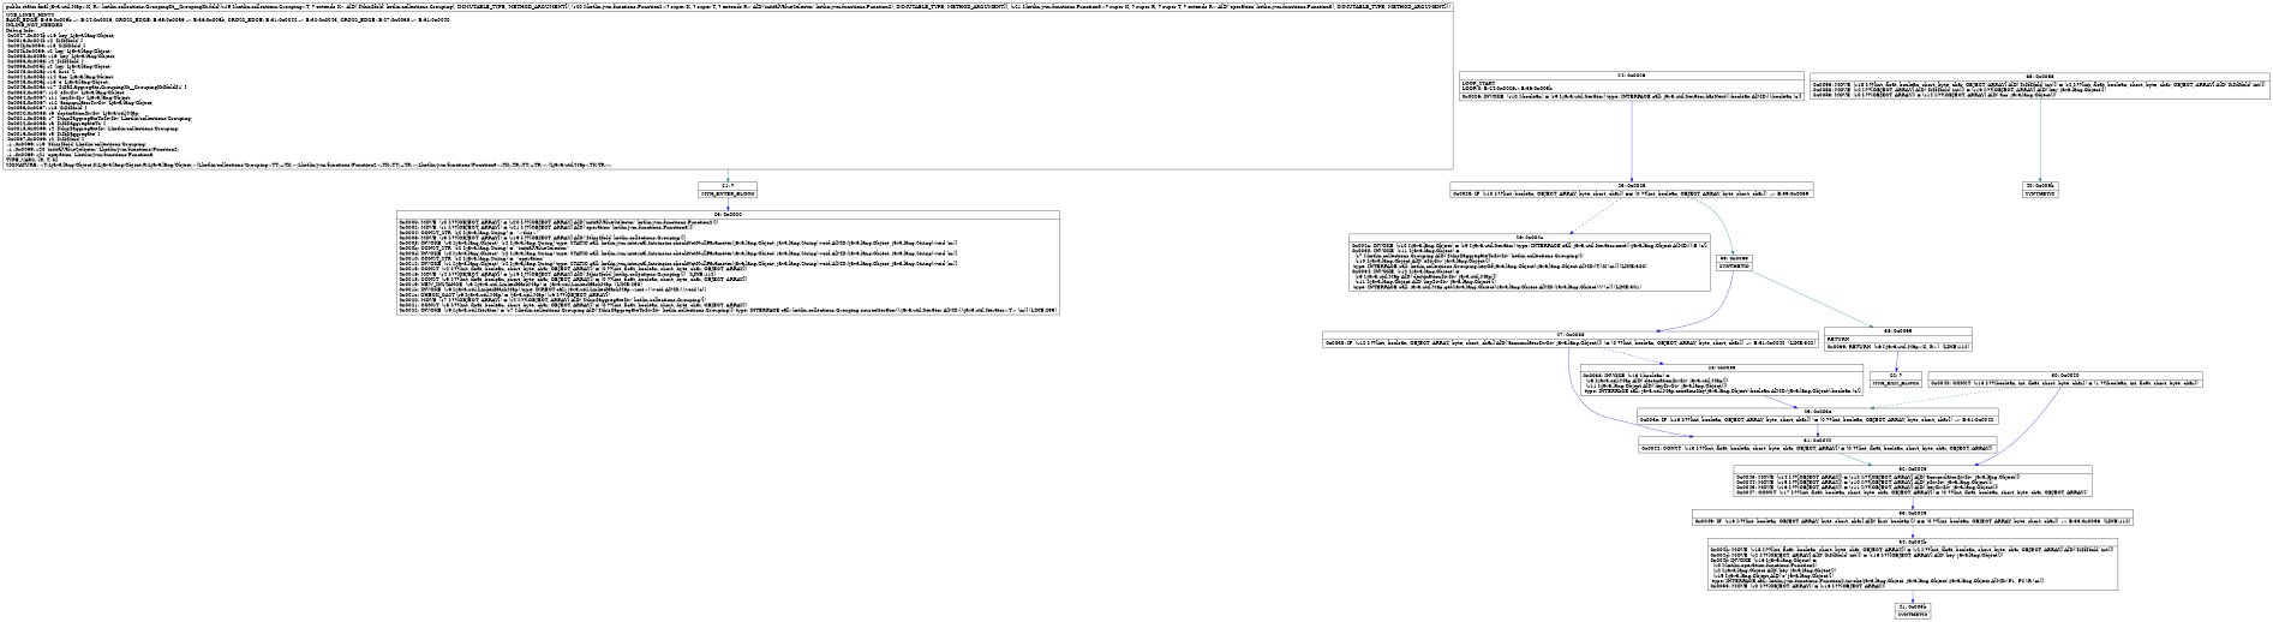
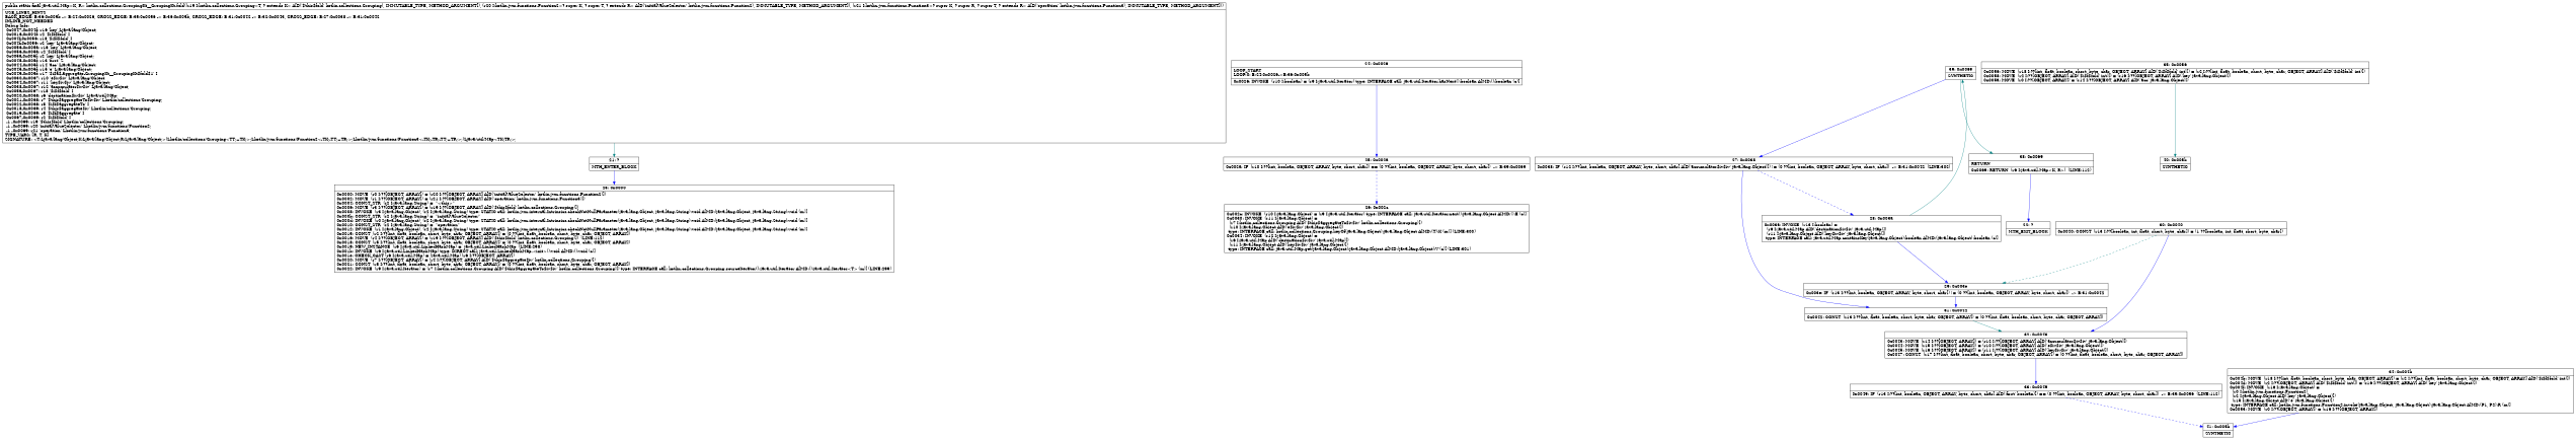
  digraph {
    node [shape=record]
    edge [color=blue]
    n1 [label="{21\:\ ?|MTH_ENTER_BLOCK\l}"]
    n2 [label="{23\:\ 0x0000|0x0000: MOVE  (r0 I:??[OBJECT, ARRAY]) = (r20 I:??[OBJECT, ARRAY] A[D('initialValueSelector' kotlin.jvm.functions.Function2)]) \l0x0002: MOVE  (r1 I:??[OBJECT, ARRAY]) = (r21 I:??[OBJECT, ARRAY] A[D('operation' kotlin.jvm.functions.Function3)]) \l0x0004: CONST_STR  (r2 I:java.lang.String) =  \"\<this\>\" \l0x0006: MOVE  (r3 I:??[OBJECT, ARRAY]) = (r19 I:??[OBJECT, ARRAY] A[D('$this$fold' kotlin.collections.Grouping)]) \l0x0008: INVOKE  (r3 I:java.lang.Object), (r2 I:java.lang.String) type: STATIC call: kotlin.jvm.internal.Intrinsics.checkNotNullParameter(java.lang.Object, java.lang.String):void A[MD:(java.lang.Object, java.lang.String):void (m)]\l0x000b: CONST_STR  (r2 I:java.lang.String) =  \"initialValueSelector\" \l0x000d: INVOKE  (r0 I:java.lang.Object), (r2 I:java.lang.String) type: STATIC call: kotlin.jvm.internal.Intrinsics.checkNotNullParameter(java.lang.Object, java.lang.String):void A[MD:(java.lang.Object, java.lang.String):void (m)]\l0x0010: CONST_STR  (r2 I:java.lang.String) =  \"operation\" \l0x0012: INVOKE  (r1 I:java.lang.Object), (r2 I:java.lang.String) type: STATIC call: kotlin.jvm.internal.Intrinsics.checkNotNullParameter(java.lang.Object, java.lang.String):void A[MD:(java.lang.Object, java.lang.String):void (m)]\l0x0015: CONST  (r2 I:??[int, float, boolean, short, byte, char, OBJECT, ARRAY]) = (0 ??[int, float, boolean, short, byte, char, OBJECT, ARRAY]) \l0x0016: MOVE  (r4 I:??[OBJECT, ARRAY]) = (r19 I:??[OBJECT, ARRAY] A[D('$this$fold' kotlin.collections.Grouping)])  (LINE:112)\l0x0018: CONST  (r5 I:??[int, float, boolean, short, byte, char, OBJECT, ARRAY]) = (0 ??[int, float, boolean, short, byte, char, OBJECT, ARRAY]) \l0x0019: NEW_INSTANCE  (r6 I:java.util.LinkedHashMap) =  java.util.LinkedHashMap  (LINE:298)\l0x001b: INVOKE  (r6 I:java.util.LinkedHashMap) type: DIRECT call: java.util.LinkedHashMap.\<init\>():void A[MD:():void (c)]\l0x001e: CHECK_CAST (r6 I:java.util.Map) = (java.util.Map) (r6 I:??[OBJECT, ARRAY]) \l0x0020: MOVE  (r7 I:??[OBJECT, ARRAY]) = (r4 I:??[OBJECT, ARRAY] A[D('$this$aggregate$iv' kotlin.collections.Grouping)]) \l0x0021: CONST  (r8 I:??[int, float, boolean, short, byte, char, OBJECT, ARRAY]) = (0 ??[int, float, boolean, short, byte, char, OBJECT, ARRAY]) \l0x0022: INVOKE  (r9 I:java.util.Iterator) = (r7 I:kotlin.collections.Grouping A[D('$this$aggregateTo$iv$iv' kotlin.collections.Grouping)]) type: INTERFACE call: kotlin.collections.Grouping.sourceIterator():java.util.Iterator A[MD:():java.util.Iterator\<T\> (m)] (LINE:299)\l}"]
    n3 [label="{24\:\ 0x0026|LOOP_START\lLOOP:0: B:24:0x0026\-\>B:36:0x005b\l|0x0026: INVOKE  (r10 I:boolean) = (r9 I:java.util.Iterator) type: INTERFACE call: java.util.Iterator.hasNext():boolean A[MD:():boolean (c)]\l}"]
    n4 [label="{25\:\ 0x002a|0x002a: IF  (r10 I:??[int, boolean, OBJECT, ARRAY, byte, short, char]) == (0 ??[int, boolean, OBJECT, ARRAY, byte, short, char])  \-\> B:39:0x0069 \l}"]
    n5 [label="{26\:\ 0x002c|0x002c: INVOKE  (r10 I:java.lang.Object) = (r9 I:java.util.Iterator) type: INTERFACE call: java.util.Iterator.next():java.lang.Object A[MD:():E (c)]\l0x0030: INVOKE  (r11 I:java.lang.Object) = \l  (r7 I:kotlin.collections.Grouping A[D('$this$aggregateTo$iv$iv' kotlin.collections.Grouping)])\l  (r10 I:java.lang.Object A[D('e$iv$iv' java.lang.Object)])\l type: INTERFACE call: kotlin.collections.Grouping.keyOf(java.lang.Object):java.lang.Object A[MD:(T):K (m)] (LINE:300)\l0x0034: INVOKE  (r12 I:java.lang.Object) = \l  (r6 I:java.util.Map A[D('destination$iv$iv' java.util.Map)])\l  (r11 I:java.lang.Object A[D('key$iv$iv' java.lang.Object)])\l type: INTERFACE call: java.util.Map.get(java.lang.Object):java.lang.Object A[MD:(java.lang.Object):V (c)] (LINE:301)\l}"]
    n6 [label="{39\:\ 0x0069|SYNTHETIC\l}"]
    n7 [label="{27\:\ 0x0038|0x0038: IF  (r12 I:??[int, boolean, OBJECT, ARRAY, byte, short, char] A[D('accumulator$iv$iv' java.lang.Object)]) != (0 ??[int, boolean, OBJECT, ARRAY, byte, short, char])  \-\> B:31:0x0042  (LINE:302)\l}"]
    n8 [label="{38\:\ 0x0069|RETURN\l|0x0069: RETURN  (r6 I:java.util.Map\<K, R\>)  (LINE:112)\l}"]
    n9 [label="{28\:\ 0x003a|0x003a: INVOKE  (r13 I:boolean) = \l  (r6 I:java.util.Map A[D('destination$iv$iv' java.util.Map)])\l  (r11 I:java.lang.Object A[D('key$iv$iv' java.lang.Object)])\l type: INTERFACE call: java.util.Map.containsKey(java.lang.Object):boolean A[MD:(java.lang.Object):boolean (c)]\l}"]
    n10 [label="{31\:\ 0x0042|0x0042: CONST  (r13 I:??[int, float, boolean, short, byte, char, OBJECT, ARRAY]) = (0 ??[int, float, boolean, short, byte, char, OBJECT, ARRAY]) \l}"]
    n11 [label="{29\:\ 0x003e|0x003e: IF  (r13 I:??[int, boolean, OBJECT, ARRAY, byte, short, char]) != (0 ??[int, boolean, OBJECT, ARRAY, byte, short, char])  \-\> B:31:0x0042 \l}"]
    n12 [label="{32\:\ 0x0043|0x0043: MOVE  (r14 I:??[OBJECT, ARRAY]) = (r12 I:??[OBJECT, ARRAY] A[D('accumulator$iv$iv' java.lang.Object)]) \l0x0044: MOVE  (r15 I:??[OBJECT, ARRAY]) = (r10 I:??[OBJECT, ARRAY] A[D('e$iv$iv' java.lang.Object)]) \l0x0045: MOVE  (r16 I:??[OBJECT, ARRAY]) = (r11 I:??[OBJECT, ARRAY] A[D('key$iv$iv' java.lang.Object)]) \l0x0047: CONST  (r17 I:??[int, float, boolean, short, byte, char, OBJECT, ARRAY]) = (0 ??[int, float, boolean, short, byte, char, OBJECT, ARRAY]) \l}"]
    n13 [label="{30\:\ 0x0040|0x0040: CONST  (r13 I:??[boolean, int, float, short, byte, char]) = (1 ??[boolean, int, float, short, byte, char]) \l}"]
    n14 [label="{33\:\ 0x0049|0x0049: IF  (r13 I:??[int, boolean, OBJECT, ARRAY, byte, short, char] A[D('first' boolean)]) == (0 ??[int, boolean, OBJECT, ARRAY, byte, short, char])  \-\> B:35:0x0056  (LINE:112)\l}"]
-   n15 [label="{34\:\ 0x004b|0x004b: MOVE  (r18 I:??[int, float, boolean, short, byte, char, OBJECT, ARRAY]) = (r2 I:??[int, float, boolean, short, byte, char, OBJECT, ARRAY] A[D('$i$f$fold' int)]) \l0x004d: MOVE  (r2 I:??[OBJECT, ARRAY] A[D('$i$f$fold' int)]) = (r16 I:??[OBJECT, ARRAY] A[D('key' java.lang.Object)]) \l0x004f: INVOKE  (r16 I:java.lang.Object) = \l  (r0 I:kotlin.operation.functions.Function2)\l  (r2 I:java.lang.Object A[D('key' java.lang.Object)])\l  (r15 I:java.lang.Object A[D('e' java.lang.Object)])\l type: INTERFACE call: kotlin.jvm.functions.Function2.invoke(java.lang.Object, java.lang.Object):java.lang.Object A[MD:(P1, P2):R (m)]\l0x0053: MOVE  (r0 I:??[OBJECT, ARRAY]) = (r16 I:??[OBJECT, ARRAY]) \l}"]
+   n15 [label="{34\:\ 0x004b|0x004b: MOVE  (r18 I:??[int, float, boolean, short, byte, char, OBJECT, ARRAY]) = (r2 I:??[int, float, boolean, short, byte, char, OBJECT, ARRAY] A[D('$i$f$fold' int)]) \l0x004d: MOVE  (r2 I:??[OBJECT, ARRAY] A[D('$i$f$fold' int)]) = (r16 I:??[OBJECT, ARRAY] A[D('key' java.lang.Object)]) \l0x004f: INVOKE  (r16 I:java.lang.Object) = \l  (r0 I:kotlin.jvm.functions.Function2)\l  (r2 I:java.lang.Object A[D('key' java.lang.Object)])\l  (r15 I:java.lang.Object A[D('e' java.lang.Object)])\l type: INTERFACE call: kotlin.jvm.functions.Function2.invoke(java.lang.Object, java.lang.Object):java.lang.Object A[MD:(P1, P2):R (m)]\l0x0053: MOVE  (r0 I:??[OBJECT, ARRAY]) = (r16 I:??[OBJECT, ARRAY]) \l}"]
    n16 [label="{41\:\ 0x005b|SYNTHETIC\l}"]
    n17 [label="{35\:\ 0x0056|0x0056: MOVE  (r18 I:??[int, float, boolean, short, byte, char, OBJECT, ARRAY] A[D('$i$f$fold' int)]) = (r2 I:??[int, float, boolean, short, byte, char, OBJECT, ARRAY] A[D('$i$f$fold' int)]) \l0x0058: MOVE  (r2 I:??[OBJECT, ARRAY] A[D('$i$f$fold' int)]) = (r16 I:??[OBJECT, ARRAY] A[D('key' java.lang.Object)]) \l0x005a: MOVE  (r0 I:??[OBJECT, ARRAY]) = (r14 I:??[OBJECT, ARRAY] A[D('acc' java.lang.Object)]) \l}"]
    n18 [label="{40\:\ 0x005b|SYNTHETIC\l}"]
    n19 [label="{22\:\ ?|MTH_EXIT_BLOCK\l}"]
    n20 [label="{public static final java.util.Map\<K, R\> kotlin.collections.GroupingKt__GroupingKt.fold((r19 I:kotlin.collections.Grouping\<T, ? extends K\> A[D('$this$fold' kotlin.collections.Grouping), IMMUTABLE_TYPE, METHOD_ARGUMENT]), (r20 I:kotlin.jvm.functions.Function2\<? super K, ? super T, ? extends R\> A[D('initialValueSelector' kotlin.jvm.functions.Function2), IMMUTABLE_TYPE, METHOD_ARGUMENT]), (r21 I:kotlin.jvm.functions.Function3\<? super K, ? super R, ? super T, ? extends R\> A[D('operation' kotlin.jvm.functions.Function3), IMMUTABLE_TYPE, METHOD_ARGUMENT]))  | USE_LINES_HINTS\lBACK_EDGE: B:36:0x005b \-\> B:24:0x0026, CROSS_EDGE: B:35:0x0056 \-\> B:36:0x005b, CROSS_EDGE: B:31:0x0042 \-\> B:32:0x0043, CROSS_EDGE: B:27:0x0038 \-\> B:31:0x0042\lINLINE_NOT_NEEDED\lDebug Info:\l  0x0047\-0x004f: r16 'key' Ljava\/lang\/Object;\l  0x0016\-0x004f: r2 '$i$f$fold' I\l  0x004f\-0x0056: r18 '$i$f$fold' I\l  0x004f\-0x0056: r2 'key' Ljava\/lang\/Object;\l  0x0056\-0x005a: r16 'key' Ljava\/lang\/Object;\l  0x0056\-0x005a: r2 '$i$f$fold' I\l  0x005a\-0x005f: r2 'key' Ljava\/lang\/Object;\l  0x0045\-0x005f: r13 'first' Z\l  0x0044\-0x005f: r14 'acc' Ljava\/lang\/Object;\l  0x0045\-0x005f: r15 'e' Ljava\/lang\/Object;\l  0x0049\-0x005f: r17 '$i$a$\-aggregate\-GroupingKt__GroupingKt$fold$1' I\l  0x0030\-0x0067: r10 'e$iv$iv' Ljava\/lang\/Object;\l  0x0034\-0x0067: r11 'key$iv$iv' Ljava\/lang\/Object;\l  0x0038\-0x0067: r12 'accumulator$iv$iv' Ljava\/lang\/Object;\l  0x005a\-0x0067: r18 '$i$f$fold' I\l  0x0020\-0x0068: r6 'destination$iv$iv' Ljava\/util\/Map;\l  0x0021\-0x0068: r7 '$this$aggregateTo$iv$iv' Lkotlin\/collections\/Grouping;\l  0x0022\-0x0068: r8 '$i$f$aggregateTo' I\l  0x0018\-0x0069: r4 '$this$aggregate$iv' Lkotlin\/collections\/Grouping;\l  0x0019\-0x0069: r5 '$i$f$aggregate' I\l  0x0067\-0x0069: r2 '$i$f$fold' I\l  \-1 \-0x0069: r19 '$this$fold' Lkotlin\/collections\/Grouping;\l  \-1 \-0x0069: r20 'initialValueSelector' Lkotlin\/jvm\/functions\/Function2;\l  \-1 \-0x0069: r21 'operation' Lkotlin\/jvm\/functions\/Function3;\lTYPE_VARS: [R, T, K]\lSIGNATURE: \<T:Ljava\/lang\/Object;K:Ljava\/lang\/Object;R:Ljava\/lang\/Object;\>(Lkotlin\/collections\/Grouping\<TT;+TK;\>;Lkotlin\/jvm\/functions\/Function2\<\-TK;\-TT;+TR;\>;Lkotlin\/jvm\/functions\/Function3\<\-TK;\-TR;\-TT;+TR;\>;)Ljava\/util\/Map\<TK;TR;\>;\l}"]
    n1 -> n2
    n3 -> n4
    n4 -> n5 [style=dashed]
-   n4 -> n6 [color=teal]
+   n9 -> n6 [color=teal]
    n6 -> n7
    n6 -> n8 [color=teal]
    n7 -> n9 [style=dashed]
    n7 -> n10
    n8 -> n19
    n9 -> n11
    n10 -> n12 [color=teal]
    n11 -> n10
    n12 -> n14
    n13 -> n11 [color=teal style=dashed]
    n13 -> n12
-   n14 -> n15 [style=dashed]
+   n14 -> n16 [style=dashed]
    n15 -> n16
    n17 -> n18 [color=teal]
    n20 -> n1 [color=teal]
  }
